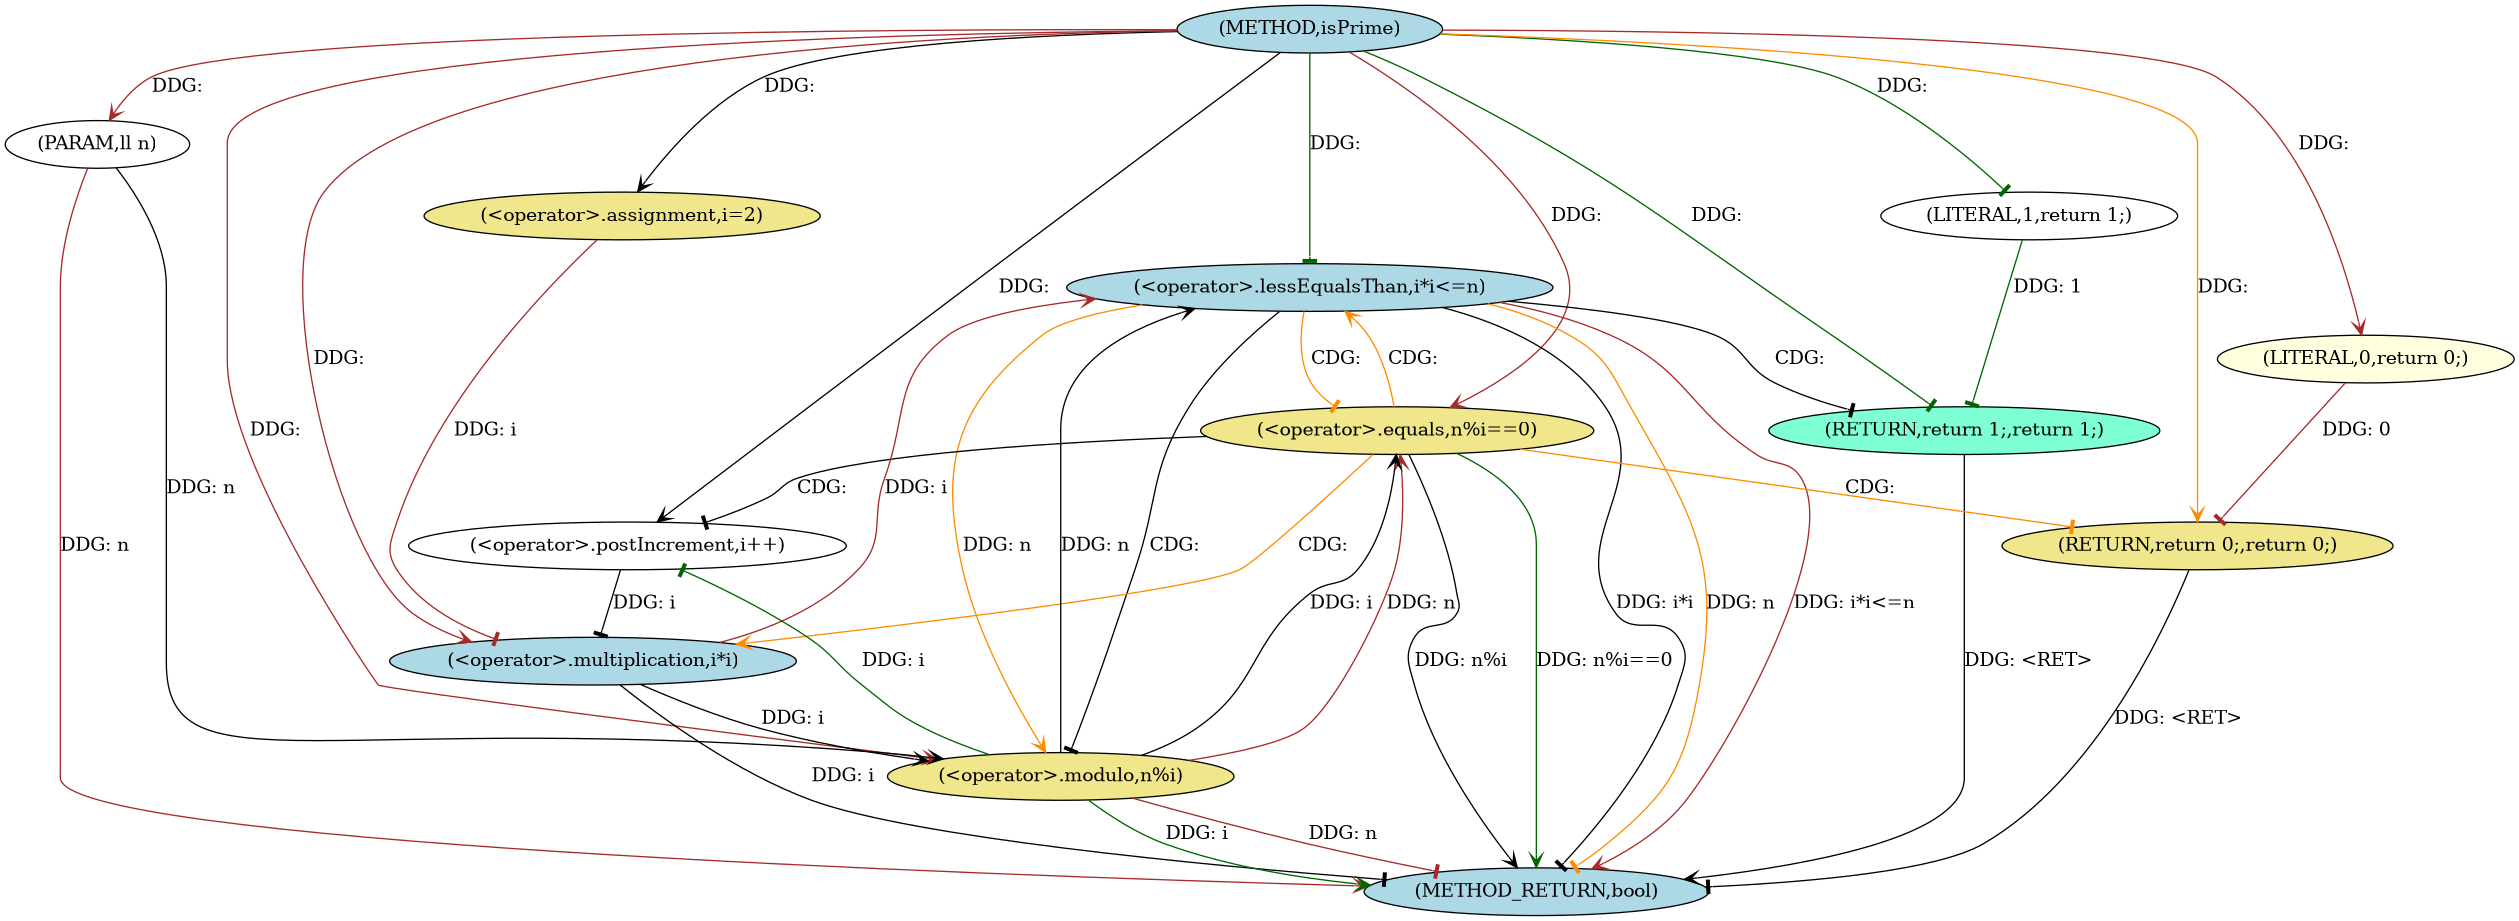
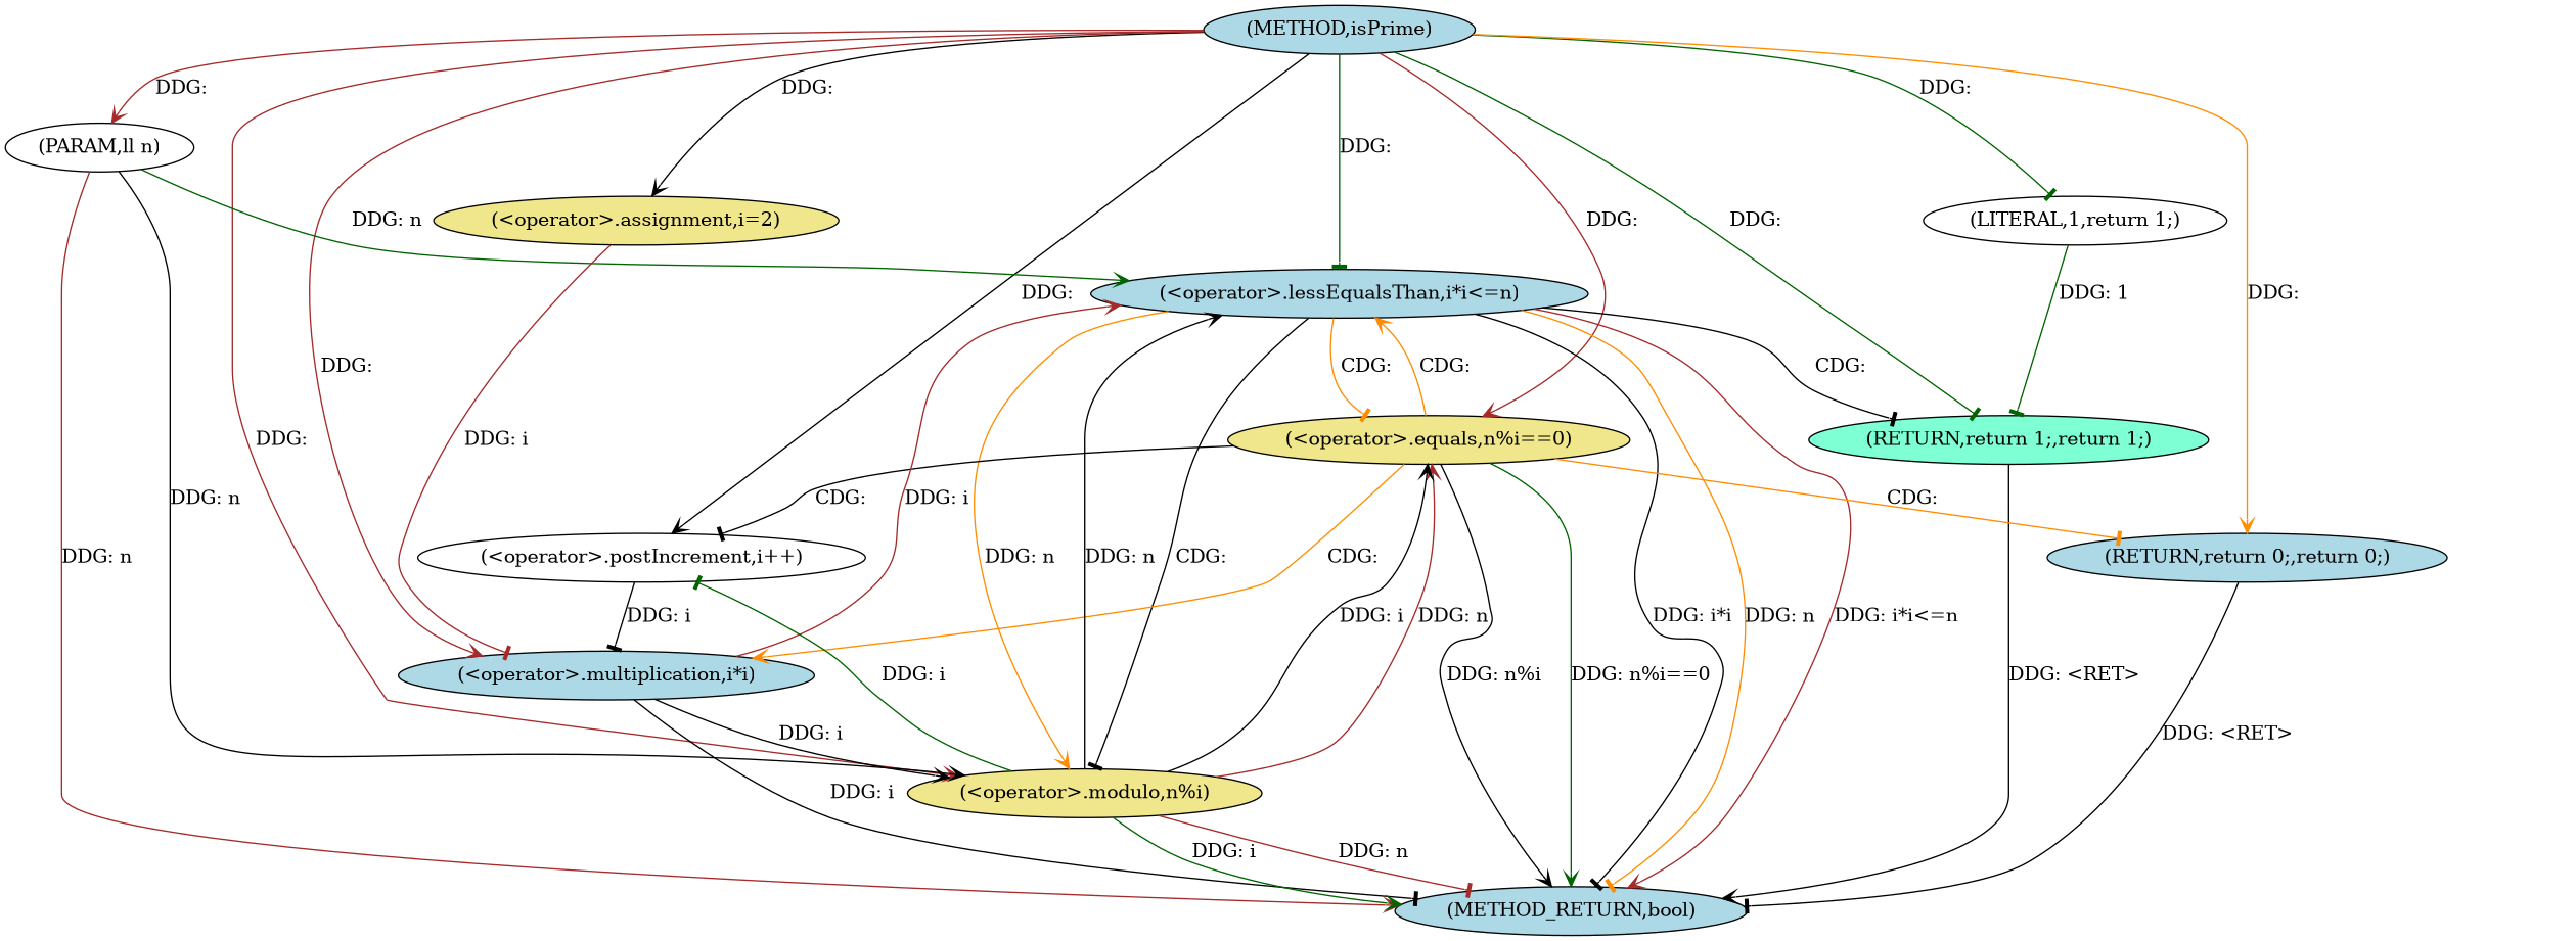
  digraph {
    node [fillcolor=lightblue style=filled]
    edge [arrowhead=vee color=black]
    n1 [label="(METHOD,isPrime)"]
    n2 [fillcolor=white label="(PARAM,ll n)"]
    n3 [fillcolor=aquamarine label="(RETURN,return 1;,return 1;)"]
    n4 [fillcolor=khaki label="(<operator>.assignment,i=2)"]
    n5 [label="(<operator>.lessEqualsThan,i*i<=n)"]
    n6 [fillcolor=white label="(<operator>.postIncrement,i++)"]
    n7 [fillcolor=white label="(LITERAL,1,return 1;)"]
    n8 [fillcolor=khaki label="(<operator>.equals,n%i==0)"]
-   n9 [fillcolor=khaki label="(RETURN,return 0;,return 0;)"]
+   n9 [label="(RETURN,return 0;,return 0;)"]
    n10 [label="(<operator>.multiplication,i*i)"]
-   n11 [fillcolor=lightyellow label="(LITERAL,0,return 0;)"]
    n12 [fillcolor=khaki label="(<operator>.modulo,n%i)"]
    n13 [label="(METHOD_RETURN,bool)"]
    n1 -> n2 [color=brown label="DDG: "]
    n1 -> n3 [arrowhead=tee color=darkgreen label="DDG: "]
    n1 -> n4 [label="DDG: "]
    n1 -> n5 [arrowhead=tee color=darkgreen label="DDG: "]
    n1 -> n6 [label="DDG: "]
    n1 -> n7 [arrowhead=tee color=darkgreen label="DDG: "]
    n1 -> n8 [color=brown label="DDG: "]
    n1 -> n9 [color=darkorange label="DDG: "]
    n1 -> n10 [color=brown label="DDG: "]
-   n1 -> n11 [color=brown label="DDG: "]
    n1 -> n12 [color=brown label="DDG: "]
+   n2 -> n5 [color=darkgreen label="DDG: n"]
    n2 -> n12 [label="DDG: n"]
    n2 -> n13 [color=brown label="DDG: n"]
    n3 -> n13 [label="DDG: <RET>"]
    n4 -> n10 [arrowhead=tee color=brown label="DDG: i"]
    n5 -> n3 [arrowhead=tee label="CDG: "]
    n5 -> n8 [arrowhead=tee color=darkorange label="CDG: "]
    n5 -> n12 [color=darkorange label="DDG: n"]
    n5 -> n12 [arrowhead=tee label="CDG: "]
    n5 -> n13 [arrowhead=tee label="DDG: i*i"]
    n5 -> n13 [arrowhead=tee color=darkorange label="DDG: n"]
    n5 -> n13 [color=brown label="DDG: i*i<=n"]
    n6 -> n10 [arrowhead=tee label="DDG: i"]
    n7 -> n3 [arrowhead=tee color=darkgreen label="DDG: 1"]
    n8 -> n5 [color=darkorange label="CDG: "]
    n8 -> n6 [arrowhead=tee label="CDG: "]
    n8 -> n9 [arrowhead=tee color=darkorange label="CDG: "]
    n8 -> n10 [color=darkorange label="CDG: "]
    n8 -> n13 [label="DDG: n%i"]
    n8 -> n13 [color=darkgreen label="DDG: n%i==0"]
    n9 -> n13 [arrowhead=tee label="DDG: <RET>"]
    n10 -> n5 [color=brown label="DDG: i"]
    n10 -> n12 [label="DDG: i"]
    n10 -> n13 [arrowhead=tee label="DDG: i"]
-   n11 -> n9 [arrowhead=tee color=brown label="DDG: 0"]
    n12 -> n5 [label="DDG: n"]
    n12 -> n6 [arrowhead=tee color=darkgreen label="DDG: i"]
    n12 -> n8 [color=brown label="DDG: n"]
    n12 -> n8 [label="DDG: i"]
    n12 -> n13 [arrowhead=tee color=brown label="DDG: n"]
    n12 -> n13 [color=darkgreen label="DDG: i"]
  }
